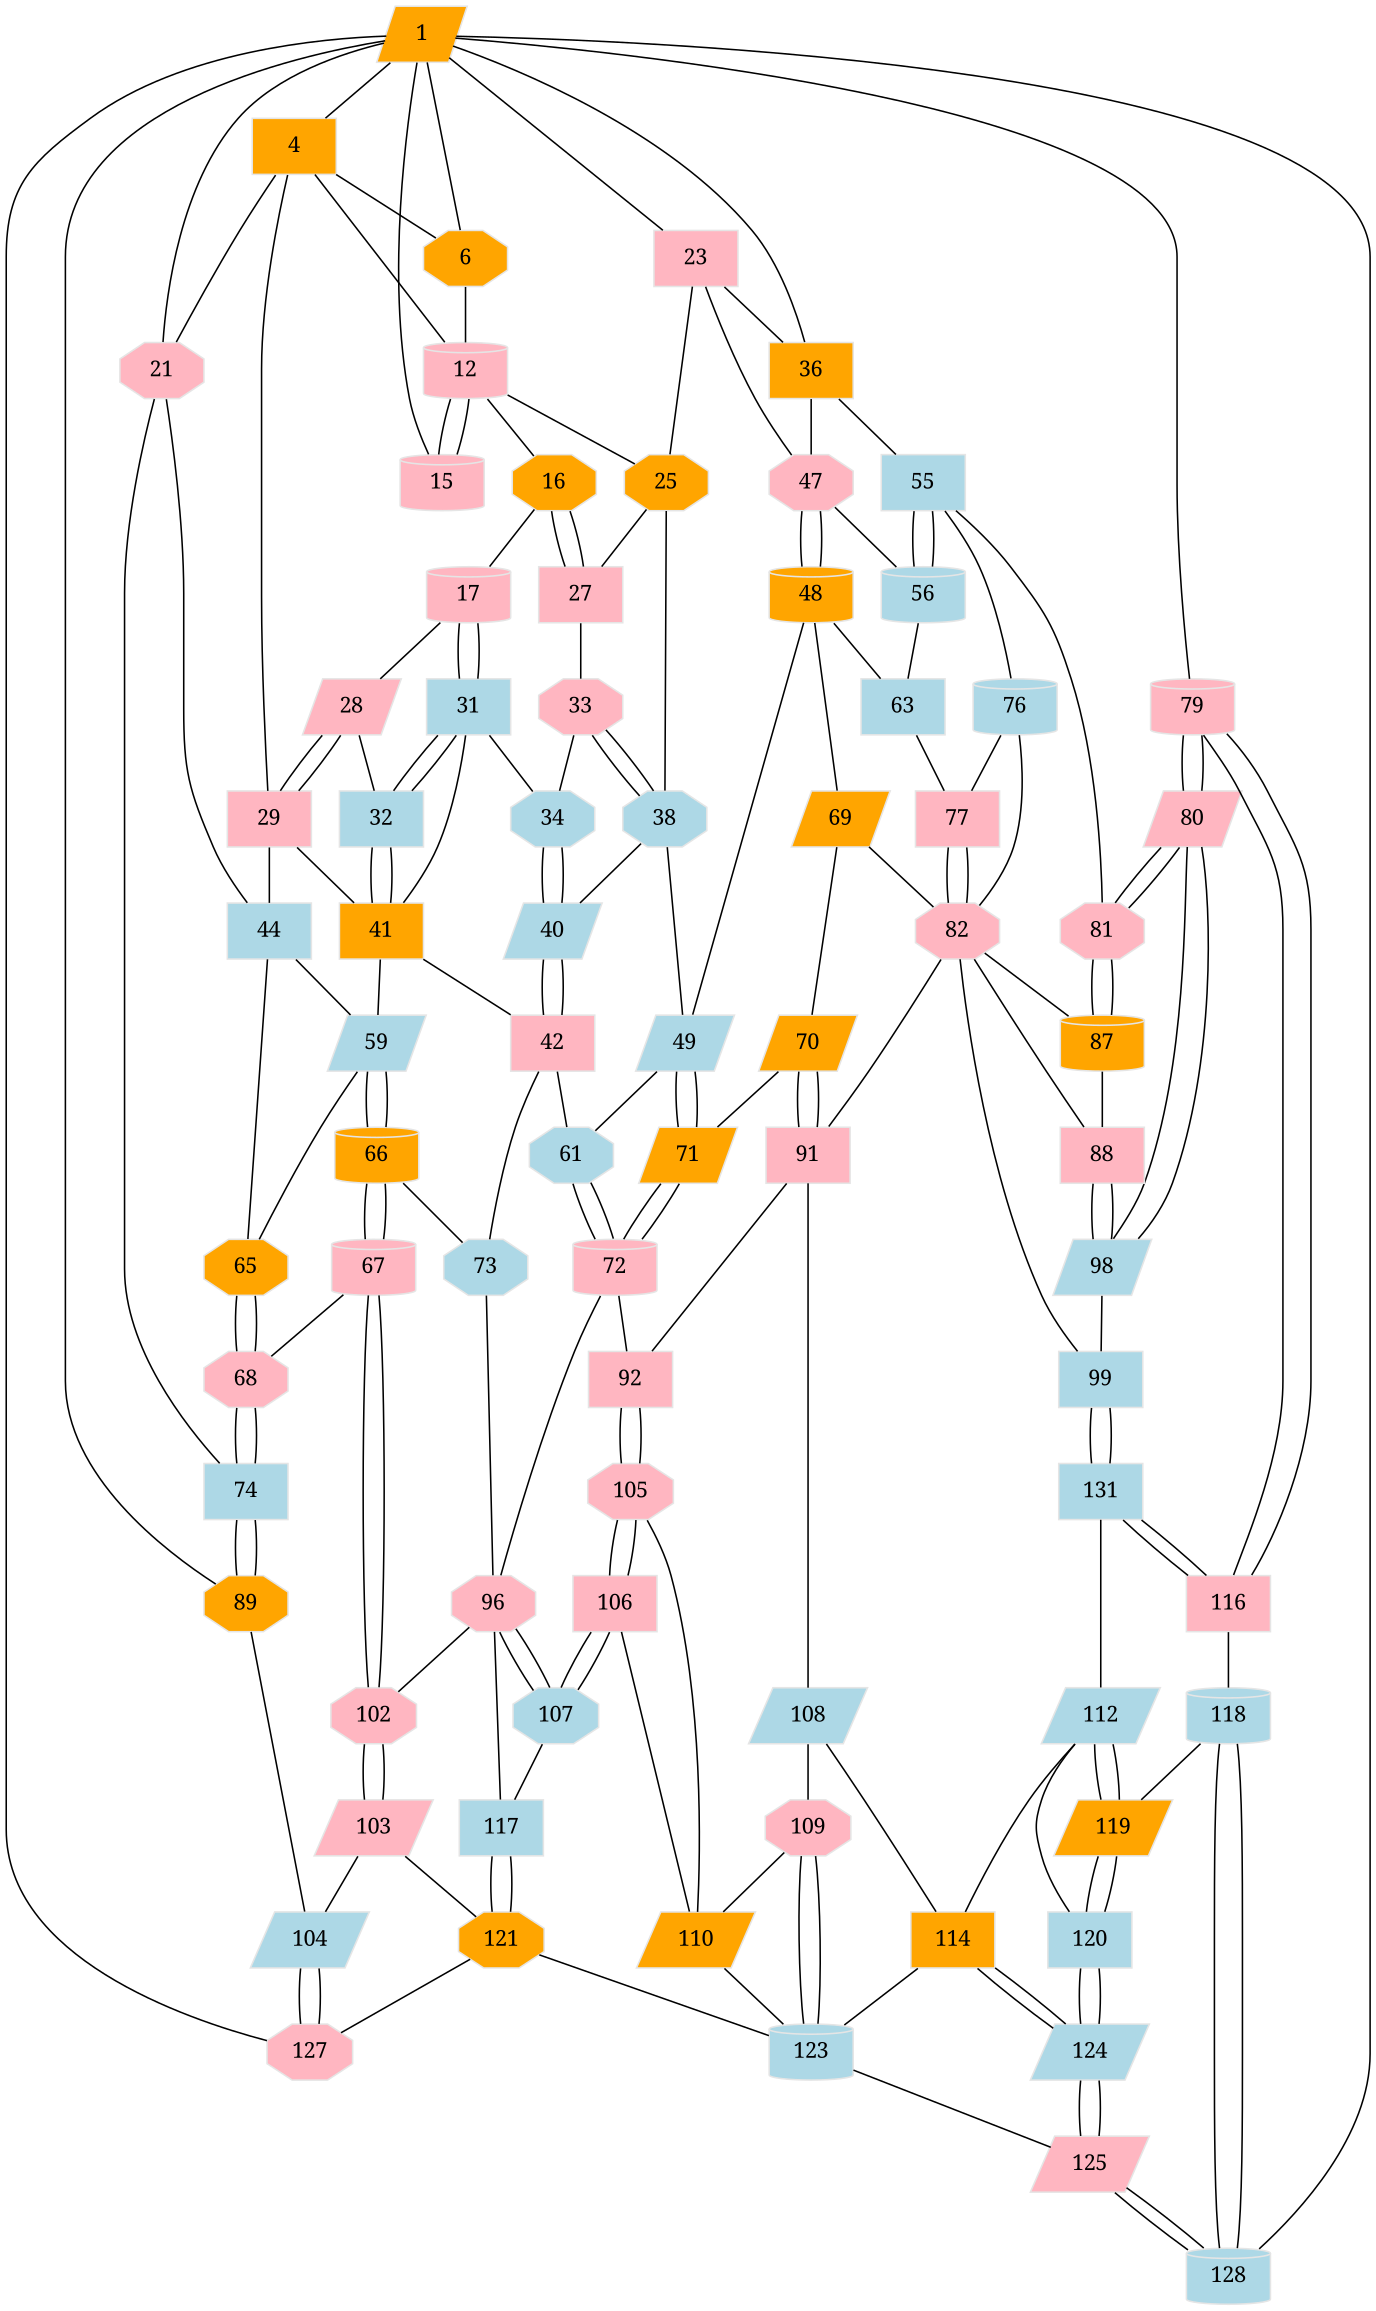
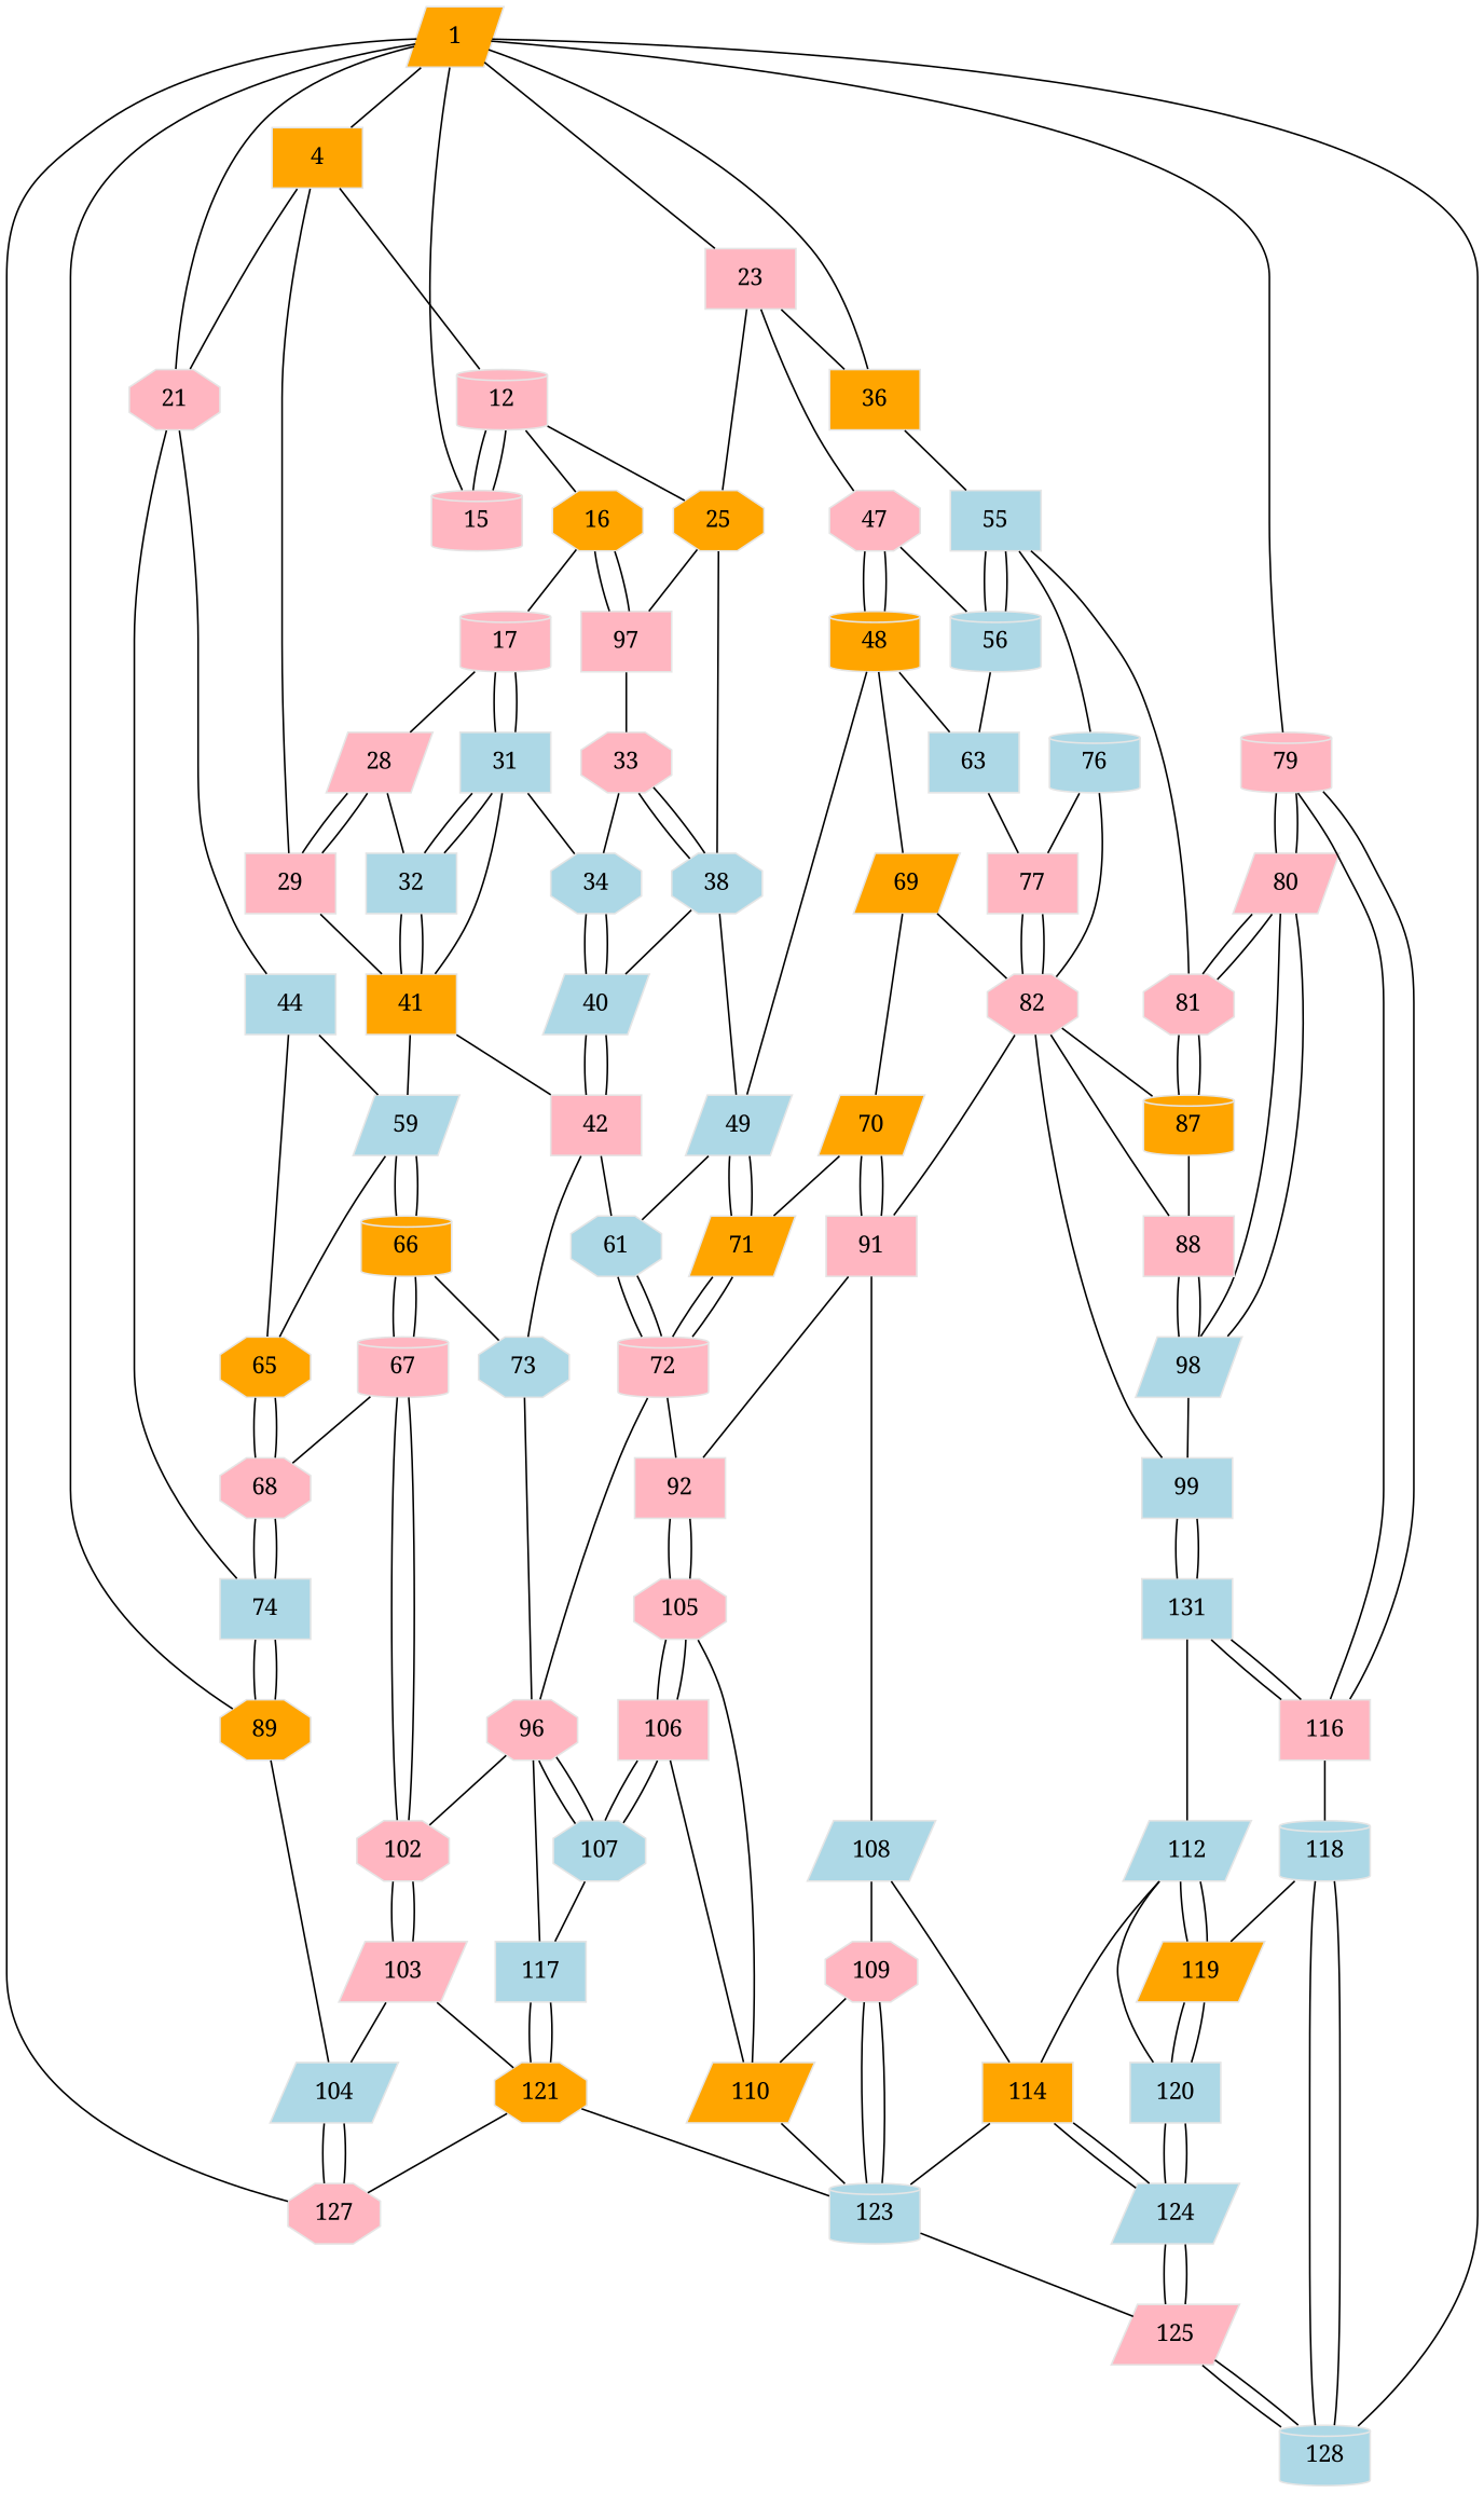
  graph {
    fontname="Noto Serif"
    node [color=gray90 fillcolor=lightpink fontname="Noto Serif" shape=box style=filled]
    edge [fontname="Noto Serif"]
    1 [fillcolor=orange shape=parallelogram super="+7+2"]
    4 [fillcolor=orange super="+5+19"]
-   6 [fillcolor=orange shape=octagon super="+8"]
    15 [shape=cylinder]
    21 [shape=octagon super="+46"]
    23 [super="+24"]
    36 [fillcolor=orange super="+37"]
    79 [shape=cylinder]
    89 [fillcolor=orange shape=octagon]
    127 [shape=octagon]
    128 [fillcolor=lightblue shape=cylinder]
    12 [shape=cylinder super="+13"]
    29 [super="+30+52"]
    44 [fillcolor=lightblue super="+45+53"]
    74 [fillcolor=lightblue]
    25 [fillcolor=orange shape=octagon super="+26"]
    47 [shape=octagon super="+54"]
    55 [fillcolor=lightblue super="+75"]
    80 [shape=parallelogram]
    116
    104 [fillcolor=lightblue shape=parallelogram]
    16 [fillcolor=orange shape=octagon]
    17 [shape=cylinder super="+18"]
    28 [shape=parallelogram]
    31 [fillcolor=lightblue super="+35"]
    41 [fillcolor=orange super="+43"]
-   27
+   27 [label=97]
    38 [fillcolor=lightblue shape=octagon super="+39"]
    33 [shape=octagon]
    32 [fillcolor=lightblue]
    34 [fillcolor=lightblue shape=octagon]
    59 [fillcolor=lightblue shape=parallelogram super="+60"]
    65 [fillcolor=orange shape=octagon]
    48 [fillcolor=orange shape=cylinder super="+58"]
    56 [fillcolor=lightblue shape=cylinder]
    40 [fillcolor=lightblue shape=parallelogram]
    49 [fillcolor=lightblue shape=parallelogram super="+50"]
    42 [super="+62"]
    76 [fillcolor=lightblue shape=cylinder]
    81 [shape=octagon]
    61 [fillcolor=lightblue shape=octagon]
    71 [fillcolor=orange shape=parallelogram]
    73 [fillcolor=lightblue shape=octagon]
    66 [fillcolor=orange shape=cylinder]
    72 [shape=cylinder super="+93"]
    96 [shape=octagon super="+97"]
    68 [shape=octagon]
    63 [fillcolor=lightblue]
    69 [fillcolor=orange shape=parallelogram]
    77
    70 [fillcolor=orange shape=parallelogram]
    82 [shape=octagon super="+86+83"]
    87 [fillcolor=orange shape=cylinder]
    67 [shape=cylinder]
    92
    102 [shape=octagon]
    103 [shape=parallelogram]
    91 [super="+95"]
    88
    99 [fillcolor=lightblue super="+100"]
    108 [fillcolor=lightblue shape=parallelogram]
    105 [shape=octagon]
    107 [fillcolor=lightblue shape=octagon]
    117 [fillcolor=lightblue]
    98 [fillcolor=lightblue shape=parallelogram]
    118 [fillcolor=lightblue shape=cylinder]
    n67 [fillcolor=lightblue label=131]
    109 [shape=octagon]
    114 [fillcolor=orange super="+115"]
    106
    110 [fillcolor=orange shape=parallelogram super="+129"]
    121 [fillcolor=orange shape=octagon super="+122"]
    112 [fillcolor=lightblue shape=parallelogram super="+113"]
    123 [fillcolor=lightblue shape=cylinder super="+126"]
    124 [fillcolor=lightblue shape=parallelogram]
    125 [shape=parallelogram]
    119 [fillcolor=orange shape=parallelogram]
    120 [fillcolor=lightblue]
    1 -- 4
-   1 -- 6
    1 -- 15
    1 -- 21
    1 -- 23
    1 -- 36
    1 -- 79
    1 -- 89
    1 -- 127
    1 -- 128
-   4 -- 6
    4 -- 21
    4 -- 12
    4 -- 29
-   6 -- 12
    21 -- 44
    21 -- 74
    23 -- 36
    23 -- 25
    23 -- 47
-   36 -- 47
    36 -- 55
    79 -- 80
    79 -- 80
    79 -- 116
    79 -- 116
    89 -- 104
    12 -- 15 [weight=2]
    12 -- 15
    12 -- 25
    12 -- 16
-   29 -- 44 [weight=2]
    29 -- 41
    44 -- 59
    44 -- 65
    74 -- 89
    74 -- 89
    25 -- 27
    25 -- 38
    47 -- 48 [weight=2]
    47 -- 48
    47 -- 56
    55 -- 56
    55 -- 56
    55 -- 76
    55 -- 81
    80 -- 81
    80 -- 81
    80 -- 98
    80 -- 98
    116 -- 118
    104 -- 127
    104 -- 127
    16 -- 17
    16 -- 27
    16 -- 27
    17 -- 28
    17 -- 31
    17 -- 31
    28 -- 29
    28 -- 29
    28 -- 32
    31 -- 41
    31 -- 32
    31 -- 32
    31 -- 34
    41 -- 59
    41 -- 42
    27 -- 33
    38 -- 40
    38 -- 49
    33 -- 38
    33 -- 38
    33 -- 34
    32 -- 41
    32 -- 41
    34 -- 40
    34 -- 40
    59 -- 65
    59 -- 66
    59 -- 66
    65 -- 68
    65 -- 68
    48 -- 49
    48 -- 63
    48 -- 69
    56 -- 63
    40 -- 42
    40 -- 42
    49 -- 61
    49 -- 71
    49 -- 71
    42 -- 61
    42 -- 73
    76 -- 77
    76 -- 82
    81 -- 87
    81 -- 87
    61 -- 72
    61 -- 72
    71 -- 72
    71 -- 72
    73 -- 96
    66 -- 73
    66 -- 67
    66 -- 67
    72 -- 96
    72 -- 92
    96 -- 102
    96 -- 107
    96 -- 107
    96 -- 117
    68 -- 74
    68 -- 74
    63 -- 77
    69 -- 70
    69 -- 82
    77 -- 82
    77 -- 82
    70 -- 71
    70 -- 91
    70 -- 91
    82 -- 87
    82 -- 91
    82 -- 88
    82 -- 99 [weight=2]
    87 -- 88
    67 -- 68
    67 -- 102
    67 -- 102
    92 -- 105
    92 -- 105
    102 -- 103
    102 -- 103
    103 -- 104
    103 -- 121
    91 -- 92
    91 -- 108
    88 -- 98
    88 -- 98
    99 -- n67
    99 -- n67
    108 -- 109
    108 -- 114
    105 -- 106
    105 -- 106
    105 -- 110
    107 -- 117
    117 -- 121
    117 -- 121
    98 -- 99
    118 -- 128
    118 -- 128
    118 -- 119
    n67 -- 116
    n67 -- 116
    n67 -- 112
    109 -- 110
    109 -- 123
    109 -- 123
    114 -- 123
    114 -- 124
    114 -- 124
    106 -- 107
    106 -- 107
    106 -- 110
    110 -- 123
    121 -- 127
    121 -- 123
    112 -- 114
    112 -- 119
    112 -- 119
    112 -- 120
    123 -- 125
    124 -- 125
    124 -- 125
    125 -- 128
    125 -- 128
    119 -- 120
    119 -- 120
    120 -- 124
    120 -- 124
  }
